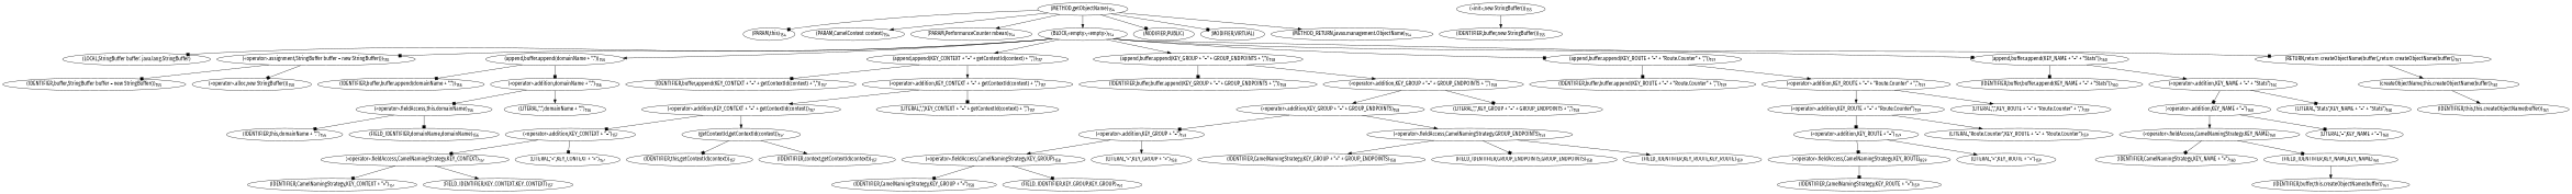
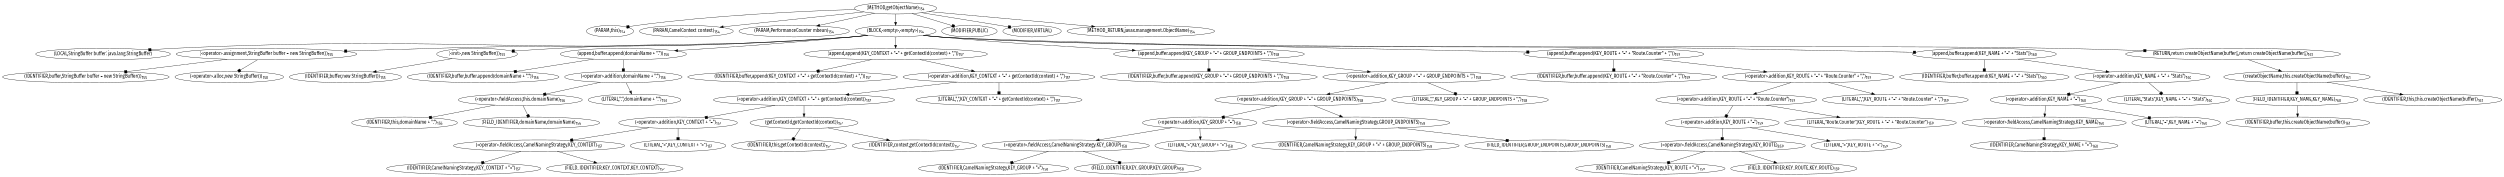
  digraph {
    fontname="Fira Sans"
    node [fontname="Fira Sans"]
    edge [arrowhead=box fontname="Fira Sans"]
    n1 [label=<(METHOD,getObjectName)<SUB>154</SUB>>]
    n2 [label=<(PARAM,this)<SUB>154</SUB>>]
    n3 [label=<(PARAM,CamelContext context)<SUB>154</SUB>>]
    n4 [label=<(PARAM,PerformanceCounter mbean)<SUB>154</SUB>>]
    n5 [label=<(BLOCK,&lt;empty&gt;,&lt;empty&gt;)<SUB>154</SUB>>]
    n6 [label=<(MODIFIER,PUBLIC)>]
    n7 [label=<(MODIFIER,VIRTUAL)>]
    n8 [label=<(METHOD_RETURN,javax.management.ObjectName)<SUB>154</SUB>>]
    n9 [label=<(LOCAL,StringBuffer buffer: java.lang.StringBuffer)>]
    n10 [label=<(&lt;operator&gt;.assignment,StringBuffer buffer = new StringBuffer())<SUB>155</SUB>>]
    n11 [label=<(&lt;init&gt;,new StringBuffer())<SUB>155</SUB>>]
    n12 [label=<(append,buffer.append(domainName + &quot;:&quot;))<SUB>156</SUB>>]
    n13 [label=<(append,append(KEY_CONTEXT + &quot;=&quot; + getContextId(context) + &quot;,&quot;))<SUB>157</SUB>>]
    n14 [label=<(append,buffer.append(KEY_GROUP + &quot;=&quot; + GROUP_ENDPOINTS + &quot;,&quot;))<SUB>158</SUB>>]
    n15 [label=<(append,buffer.append(KEY_ROUTE + &quot;=&quot; + &quot;Route.Counter&quot; + &quot;,&quot;))<SUB>159</SUB>>]
    n16 [label=<(append,buffer.append(KEY_NAME + &quot;=&quot; + &quot;Stats&quot;))<SUB>160</SUB>>]
    n17 [label=<(RETURN,return createObjectName(buffer);,return createObjectName(buffer);)<SUB>161</SUB>>]
    n18 [label=<(IDENTIFIER,buffer,StringBuffer buffer = new StringBuffer())<SUB>155</SUB>>]
    n19 [label=<(&lt;operator&gt;.alloc,new StringBuffer())<SUB>150</SUB>>]
    n20 [label=<(IDENTIFIER,buffer,new StringBuffer())<SUB>155</SUB>>]
    n21 [label=<(IDENTIFIER,buffer,buffer.append(domainName + &quot;:&quot;))<SUB>156</SUB>>]
    n22 [label=<(&lt;operator&gt;.addition,domainName + &quot;:&quot;)<SUB>156</SUB>>]
    n23 [label=<(IDENTIFIER,buffer,append(KEY_CONTEXT + &quot;=&quot; + getContextId(context) + &quot;,&quot;))<SUB>157</SUB>>]
    n24 [label=<(&lt;operator&gt;.addition,KEY_CONTEXT + &quot;=&quot; + getContextId(context) + &quot;,&quot;)<SUB>157</SUB>>]
    n25 [label=<(IDENTIFIER,buffer,buffer.append(KEY_GROUP + &quot;=&quot; + GROUP_ENDPOINTS + &quot;,&quot;))<SUB>158</SUB>>]
    n26 [label=<(&lt;operator&gt;.addition,KEY_GROUP + &quot;=&quot; + GROUP_ENDPOINTS + &quot;,&quot;)<SUB>158</SUB>>]
    n27 [label=<(IDENTIFIER,buffer,buffer.append(KEY_ROUTE + &quot;=&quot; + &quot;Route.Counter&quot; + &quot;,&quot;))<SUB>159</SUB>>]
    n28 [label=<(&lt;operator&gt;.addition,KEY_ROUTE + &quot;=&quot; + &quot;Route.Counter&quot; + &quot;,&quot;)<SUB>159</SUB>>]
    n29 [label=<(IDENTIFIER,buffer,buffer.append(KEY_NAME + &quot;=&quot; + &quot;Stats&quot;))<SUB>160</SUB>>]
    n30 [label=<(&lt;operator&gt;.addition,KEY_NAME + &quot;=&quot; + &quot;Stats&quot;)<SUB>160</SUB>>]
    n31 [label=<(createObjectName,this.createObjectName(buffer))<SUB>161</SUB>>]
    n32 [label=<(&lt;operator&gt;.fieldAccess,this.domainName)<SUB>156</SUB>>]
    n33 [label=<(LITERAL,&quot;:&quot;,domainName + &quot;:&quot;)<SUB>156</SUB>>]
    n34 [label=<(IDENTIFIER,this,domainName + &quot;:&quot;)<SUB>156</SUB>>]
    n35 [label=<(FIELD_IDENTIFIER,domainName,domainName)<SUB>156</SUB>>]
    n36 [label=<(&lt;operator&gt;.addition,KEY_CONTEXT + &quot;=&quot; + getContextId(context))<SUB>157</SUB>>]
    n37 [label=<(LITERAL,&quot;,&quot;,KEY_CONTEXT + &quot;=&quot; + getContextId(context) + &quot;,&quot;)<SUB>157</SUB>>]
    n38 [label=<(&lt;operator&gt;.addition,KEY_CONTEXT + &quot;=&quot;)<SUB>157</SUB>>]
    n39 [label=<(getContextId,getContextId(context))<SUB>157</SUB>>]
    n40 [label=<(&lt;operator&gt;.fieldAccess,CamelNamingStrategy.KEY_CONTEXT)<SUB>157</SUB>>]
    n41 [label=<(LITERAL,&quot;=&quot;,KEY_CONTEXT + &quot;=&quot;)<SUB>157</SUB>>]
    n42 [label=<(IDENTIFIER,this,getContextId(context))<SUB>157</SUB>>]
    n43 [label=<(IDENTIFIER,context,getContextId(context))<SUB>157</SUB>>]
    n44 [label=<(IDENTIFIER,CamelNamingStrategy,KEY_CONTEXT + &quot;=&quot;)<SUB>157</SUB>>]
    n45 [label=<(FIELD_IDENTIFIER,KEY_CONTEXT,KEY_CONTEXT)<SUB>157</SUB>>]
    n46 [label=<(&lt;operator&gt;.addition,KEY_GROUP + &quot;=&quot; + GROUP_ENDPOINTS)<SUB>158</SUB>>]
    n47 [label=<(LITERAL,&quot;,&quot;,KEY_GROUP + &quot;=&quot; + GROUP_ENDPOINTS + &quot;,&quot;)<SUB>158</SUB>>]
    n48 [label=<(&lt;operator&gt;.addition,KEY_GROUP + &quot;=&quot;)<SUB>158</SUB>>]
    n49 [label=<(&lt;operator&gt;.fieldAccess,CamelNamingStrategy.GROUP_ENDPOINTS)<SUB>158</SUB>>]
    n50 [label=<(&lt;operator&gt;.fieldAccess,CamelNamingStrategy.KEY_GROUP)<SUB>158</SUB>>]
    n51 [label=<(LITERAL,&quot;=&quot;,KEY_GROUP + &quot;=&quot;)<SUB>158</SUB>>]
    n52 [label=<(IDENTIFIER,CamelNamingStrategy,KEY_GROUP + &quot;=&quot; + GROUP_ENDPOINTS)<SUB>158</SUB>>]
    n53 [label=<(FIELD_IDENTIFIER,GROUP_ENDPOINTS,GROUP_ENDPOINTS)<SUB>158</SUB>>]
    n54 [label=<(IDENTIFIER,CamelNamingStrategy,KEY_GROUP + &quot;=&quot;)<SUB>158</SUB>>]
    n55 [label=<(FIELD_IDENTIFIER,KEY_GROUP,KEY_GROUP)<SUB>958</SUB>>]
    n56 [label=<(&lt;operator&gt;.addition,KEY_ROUTE + &quot;=&quot; + &quot;Route.Counter&quot;)<SUB>159</SUB>>]
    n57 [label=<(LITERAL,&quot;,&quot;,KEY_ROUTE + &quot;=&quot; + &quot;Route.Counter&quot; + &quot;,&quot;)<SUB>159</SUB>>]
    n58 [label=<(&lt;operator&gt;.addition,KEY_ROUTE + &quot;=&quot;)<SUB>159</SUB>>]
    n59 [label=<(LITERAL,&quot;Route.Counter&quot;,KEY_ROUTE + &quot;=&quot; + &quot;Route.Counter&quot;)<SUB>159</SUB>>]
    n60 [label=<(&lt;operator&gt;.fieldAccess,CamelNamingStrategy.KEY_ROUTE)<SUB>859</SUB>>]
    n61 [label=<(LITERAL,&quot;=&quot;,KEY_ROUTE + &quot;=&quot;)<SUB>159</SUB>>]
    n62 [label=<(IDENTIFIER,CamelNamingStrategy,KEY_ROUTE + &quot;=&quot;)<SUB>159</SUB>>]
    n63 [label=<(FIELD_IDENTIFIER,KEY_ROUTE,KEY_ROUTE)<SUB>159</SUB>>]
    n64 [label=<(&lt;operator&gt;.addition,KEY_NAME + &quot;=&quot;)<SUB>160</SUB>>]
    n65 [label=<(LITERAL,&quot;Stats&quot;,KEY_NAME + &quot;=&quot; + &quot;Stats&quot;)<SUB>160</SUB>>]
    n66 [label=<(&lt;operator&gt;.fieldAccess,CamelNamingStrategy.KEY_NAME)<SUB>160</SUB>>]
    n67 [label=<(LITERAL,&quot;=&quot;,KEY_NAME + &quot;=&quot;)<SUB>160</SUB>>]
    n68 [label=<(IDENTIFIER,CamelNamingStrategy,KEY_NAME + &quot;=&quot;)<SUB>160</SUB>>]
    n69 [label=<(FIELD_IDENTIFIER,KEY_NAME,KEY_NAME)<SUB>760</SUB>>]
    n70 [label=<(IDENTIFIER,buffer,this.createObjectName(buffer))<SUB>161</SUB>>]
    n71 [label=<(IDENTIFIER,this,this.createObjectName(buffer))<SUB>161</SUB>>]
    n1 -> n2
    n1 -> n3 [arrowhead=normal]
    n1 -> n4 [arrowhead=normal]
    n1 -> n5 [arrowhead=normal]
    n1 -> n6
    n1 -> n7
    n1 -> n8 [arrowhead=normal]
    n5 -> n9
    n5 -> n10
+   n5 -> n11
    n5 -> n12 [arrowhead=normal]
    n5 -> n13 [arrowhead=normal]
    n5 -> n14 [arrowhead=normal]
    n5 -> n15
    n5 -> n16
    n5 -> n17
    n10 -> n18
    n10 -> n19
    n11 -> n20 [arrowhead=normal]
    n12 -> n21
    n12 -> n22
    n13 -> n23
    n13 -> n24 [arrowhead=normal]
    n14 -> n25
    n14 -> n26 [arrowhead=normal]
    n15 -> n27
    n15 -> n28 [arrowhead=normal]
    n16 -> n29
    n16 -> n30 [arrowhead=normal]
    n17 -> n31 [arrowhead=normal]
    n22 -> n32
    n22 -> n33 [arrowhead=normal]
    n24 -> n36 [arrowhead=normal]
    n24 -> n37
    n26 -> n46 [arrowhead=normal]
    n26 -> n47
    n28 -> n56 [arrowhead=normal]
    n28 -> n57 [arrowhead=normal]
    n30 -> n64
    n30 -> n65
    n31 -> n71 [arrowhead=normal]
    n32 -> n34
    n32 -> n35
    n36 -> n38
    n36 -> n39 [arrowhead=normal]
    n38 -> n40
    n38 -> n41
    n39 -> n42
    n39 -> n43 [arrowhead=normal]
    n40 -> n44
    n40 -> n45 [arrowhead=normal]
    n46 -> n48
    n46 -> n49 [arrowhead=normal]
    n48 -> n50 [arrowhead=normal]
    n48 -> n51 [arrowhead=normal]
    n49 -> n52 [arrowhead=normal]
    n49 -> n53
    n50 -> n54
    n50 -> n55
    n56 -> n58
    n56 -> n59 [arrowhead=normal]
    n58 -> n60
    n58 -> n61 [arrowhead=normal]
    n60 -> n62
-   n49 -> n63 [arrowhead=normal]
+   n60 -> n63 [arrowhead=normal]
    n64 -> n66 [arrowhead=normal]
    n64 -> n67
    n66 -> n68
-   n66 -> n69
+   n31 -> n69
    n69 -> n70 [arrowhead=normal]
  }
